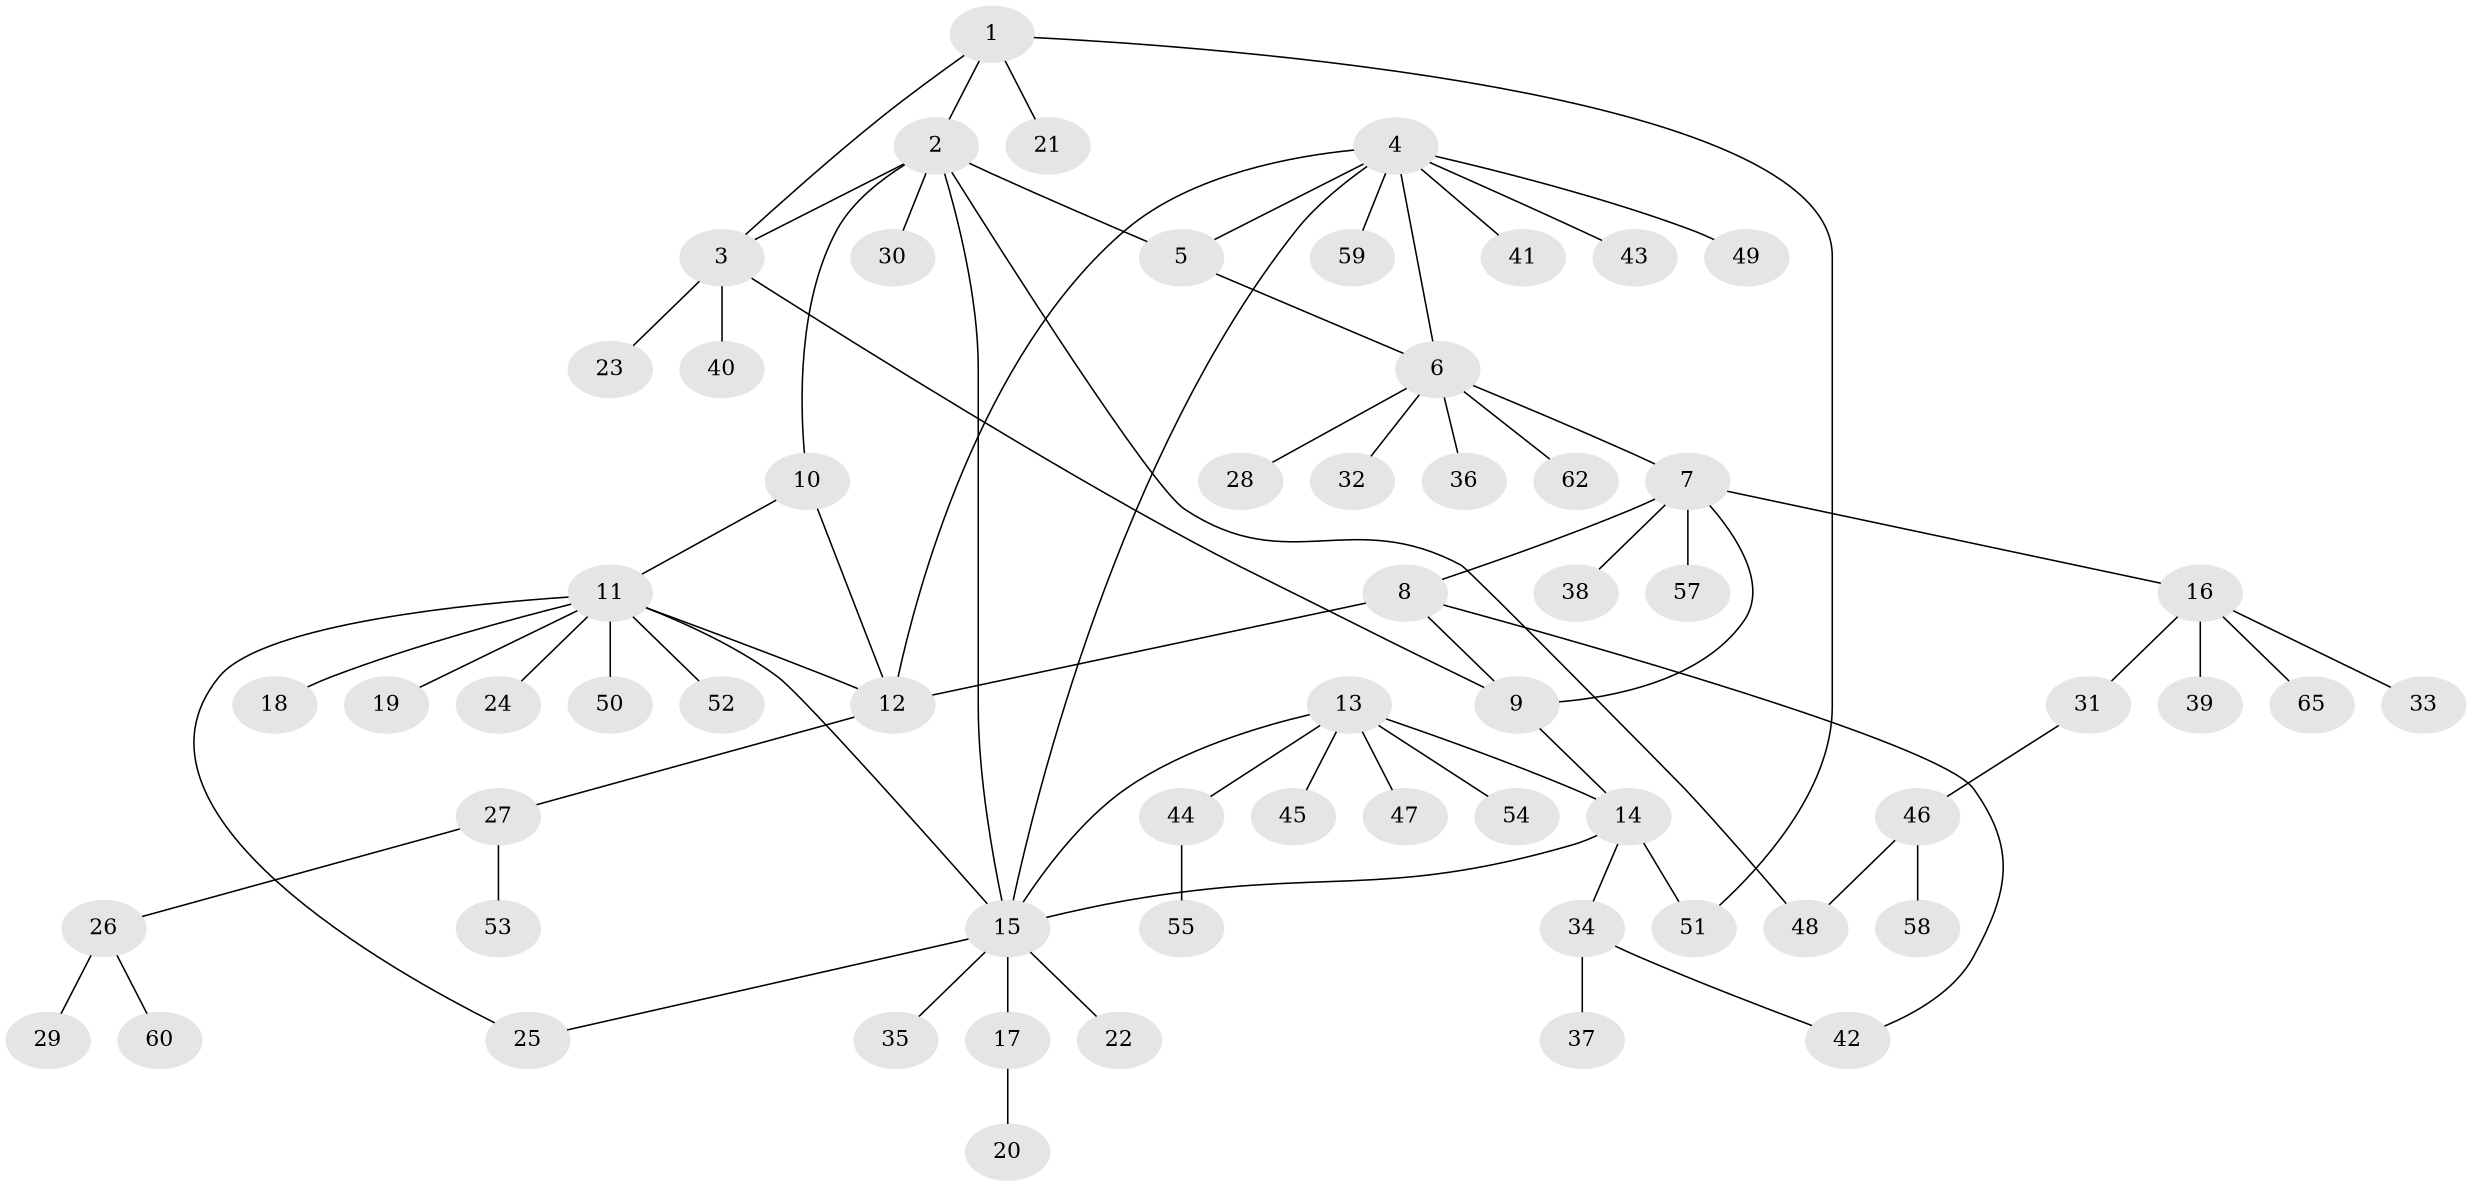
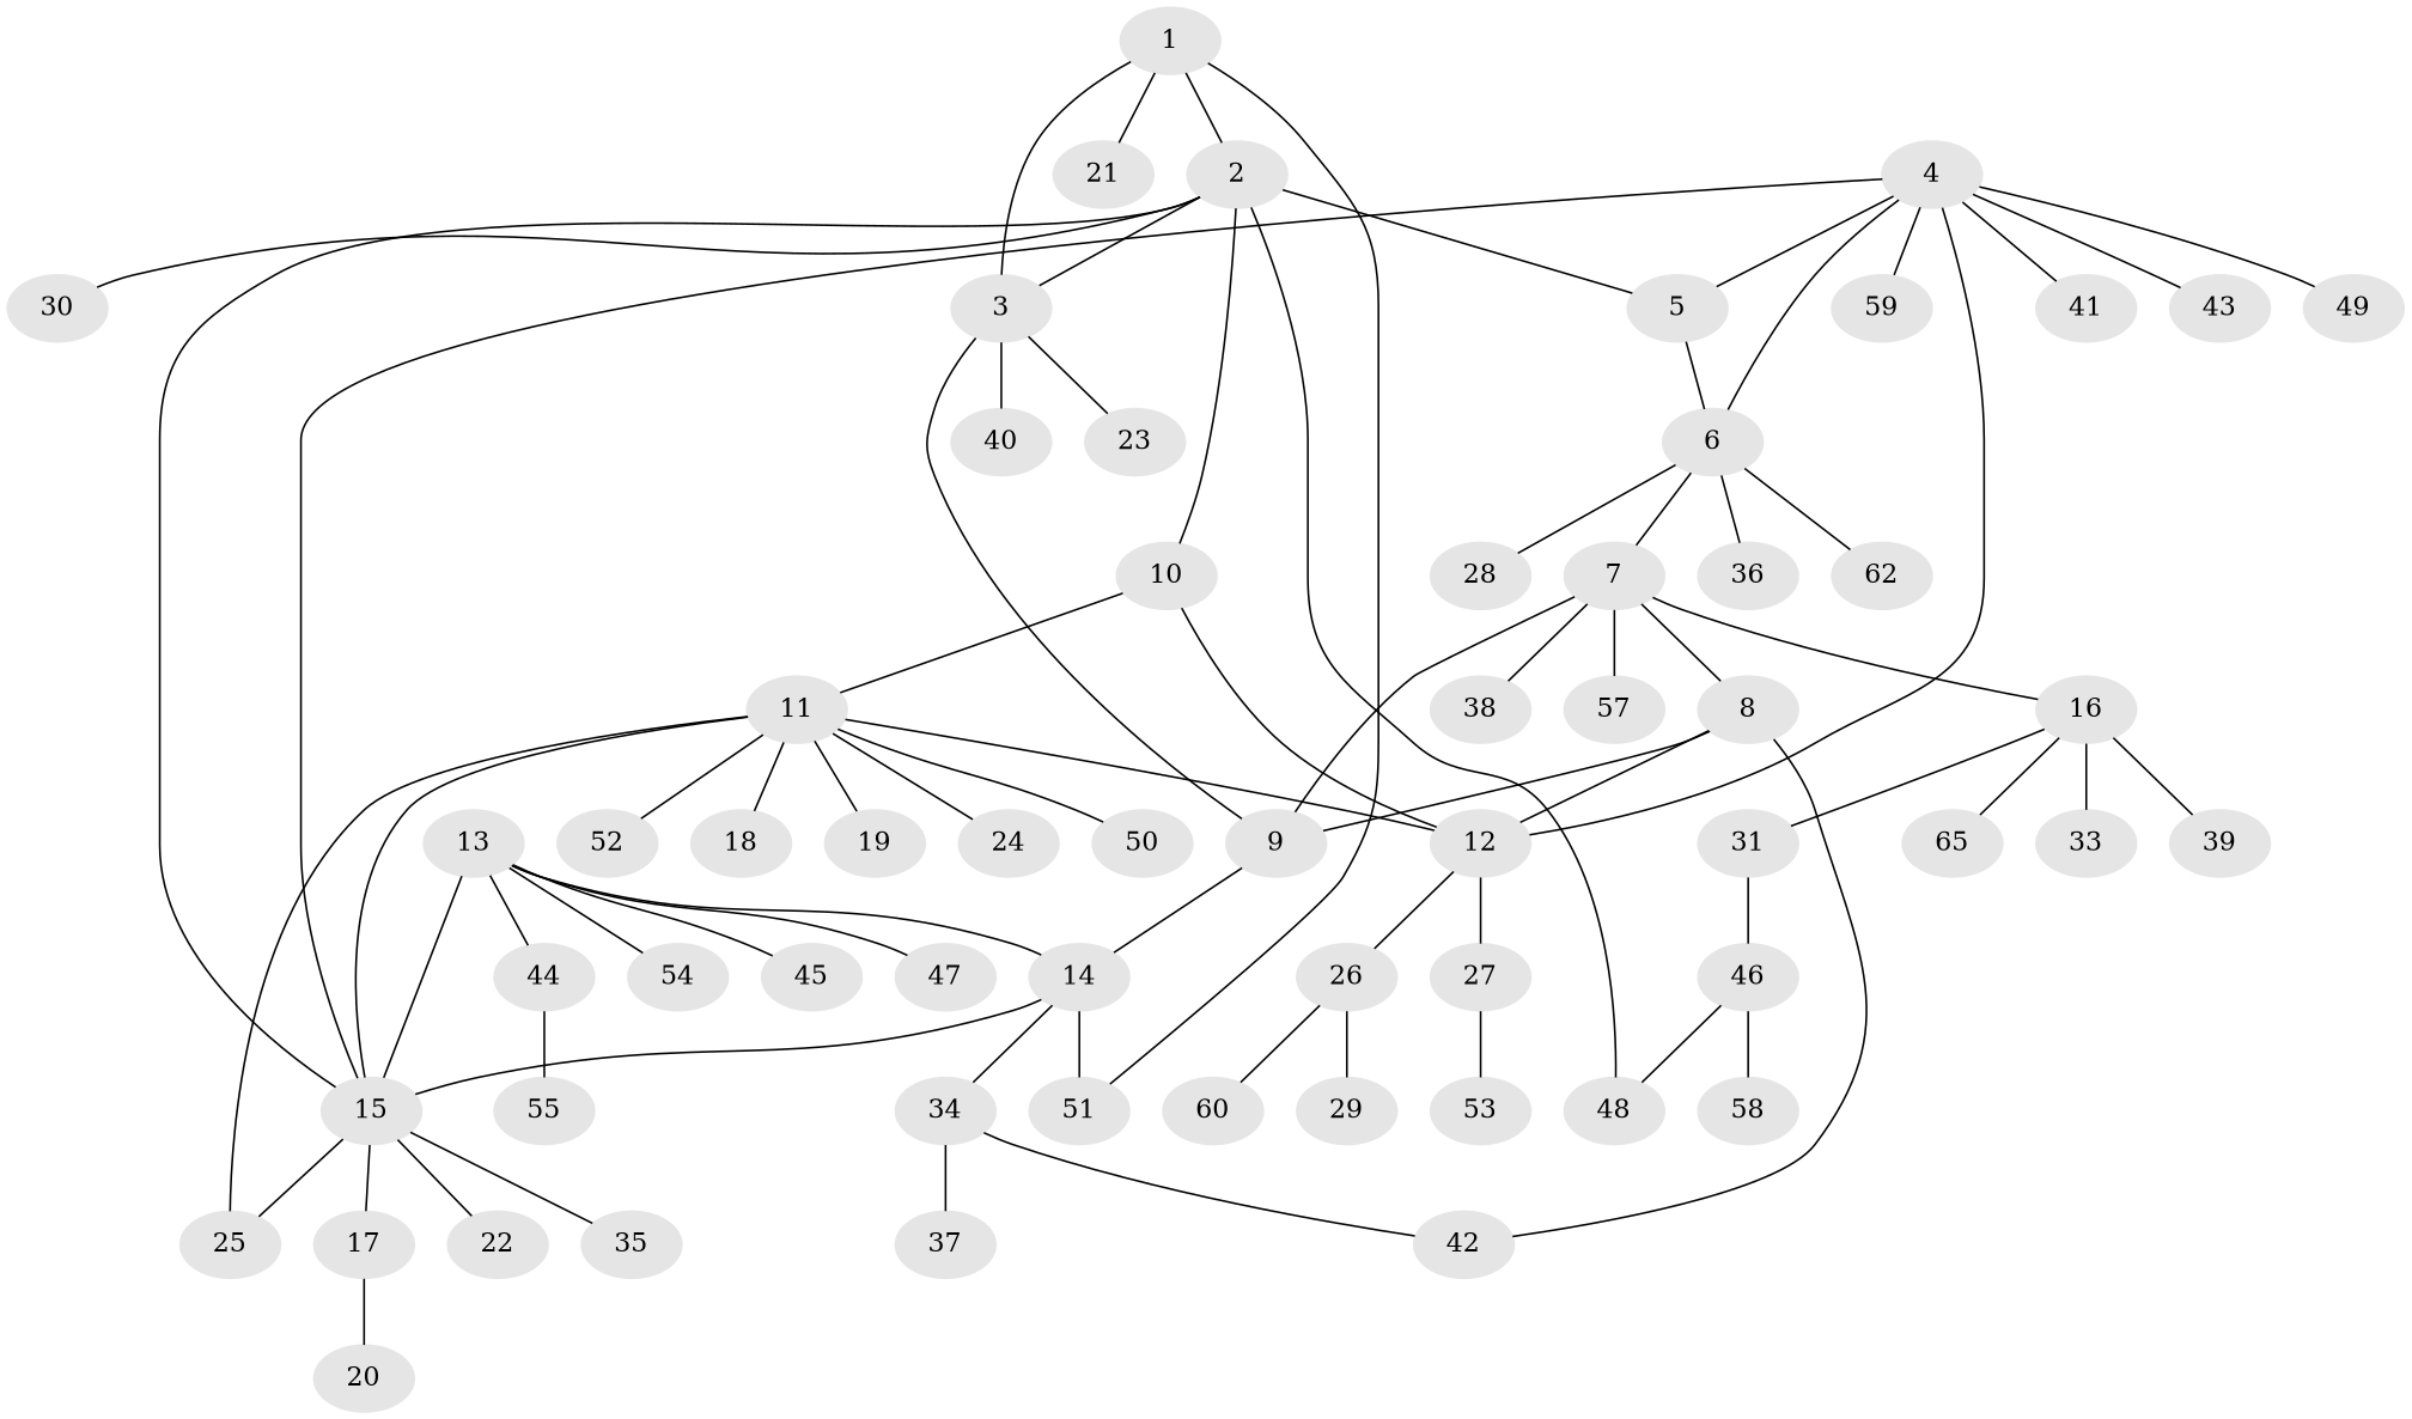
  graph {
    node [color=gray90 style=filled]
    1
    2
    3
    21
    51
    5
    10
    15
    30
    48
    9
    23
    40
    6
    12
    11
    25
    17
    22
    35
    14
    4
    41
    43
    49
    59
    7
    28
-   32
    36
    62
    26
    27
    8
    16
    38
    57
    42
    31
    33
    39
    n42 [label=65]
    34
    18
    19
    24
    50
    52
    29
    60
    53
    13
    44
    45
    47
    54
    55
    37
    20
    46
    58
    1 -- 2
    1 -- 3
    1 -- 21
    1 -- 51
    2 -- 3
    2 -- 5
    2 -- 10
    2 -- 15
    2 -- 30
    2 -- 48
    3 -- 9
    3 -- 23
    3 -- 40
    5 -- 6
    10 -- 12
    10 -- 11
    15 -- 25
    15 -- 17
    15 -- 22
    15 -- 35
    9 -- 14
    6 -- 7
    6 -- 28
-   6 -- 32
    6 -- 36
    6 -- 62
-   27 -- 26
+   12 -- 26
    12 -- 27
    11 -- 15
    11 -- 12
    11 -- 25
    11 -- 18
    11 -- 19
    11 -- 24
    11 -- 50
    11 -- 52
    17 -- 20
    14 -- 51
    14 -- 15
    14 -- 34
    4 -- 5
    4 -- 15
    4 -- 6
    4 -- 12
    4 -- 41
    4 -- 43
    4 -- 49
    4 -- 59
    7 -- 9
    7 -- 8
    7 -- 16
    7 -- 38
    7 -- 57
    26 -- 29
    26 -- 60
    27 -- 53
    8 -- 9
    8 -- 12
    8 -- 42
    16 -- 31
    16 -- 33
    16 -- 39
    16 -- n42
    31 -- 46
    34 -- 42
    34 -- 37
    13 -- 15
    13 -- 14
    13 -- 44
    13 -- 45
    13 -- 47
    13 -- 54
    44 -- 55
    46 -- 48
    46 -- 58
  }
